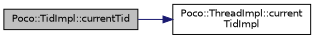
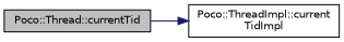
  digraph {
    rankdir=LR
    node [color=black fontname=Helvetica fontsize=10 shape=record style=filled]
-   n1 [fillcolor=grey75 fontcolor=black height=0.2 label="Poco::TidImpl::currentTid" width=0.4]
+   n1 [fillcolor=grey75 fontcolor=black height=0.2 label="Poco::Thread::currentTid" width=0.4]
    n2 [fillcolor=white height=0.2 label="Poco::ThreadImpl::current\lTidImpl" width=0.4]
    n1 -> n2 [color=midnightblue fontname=Helvetica fontsize=10 labelfontname=Helvetica labelfontsize=10 style=solid]
  }
